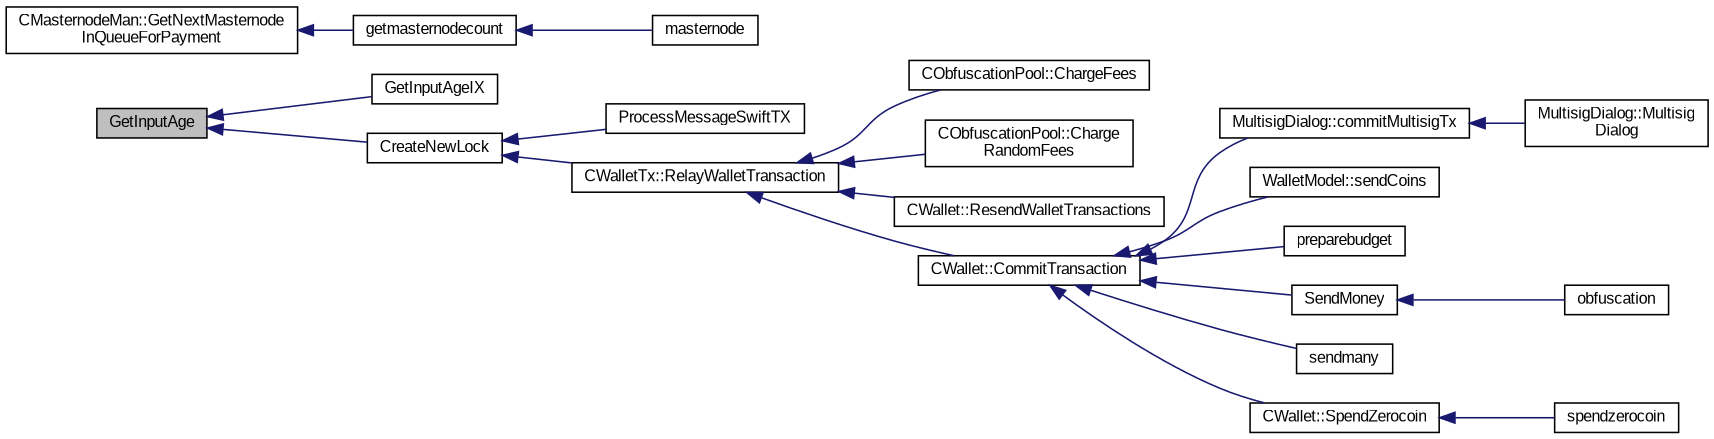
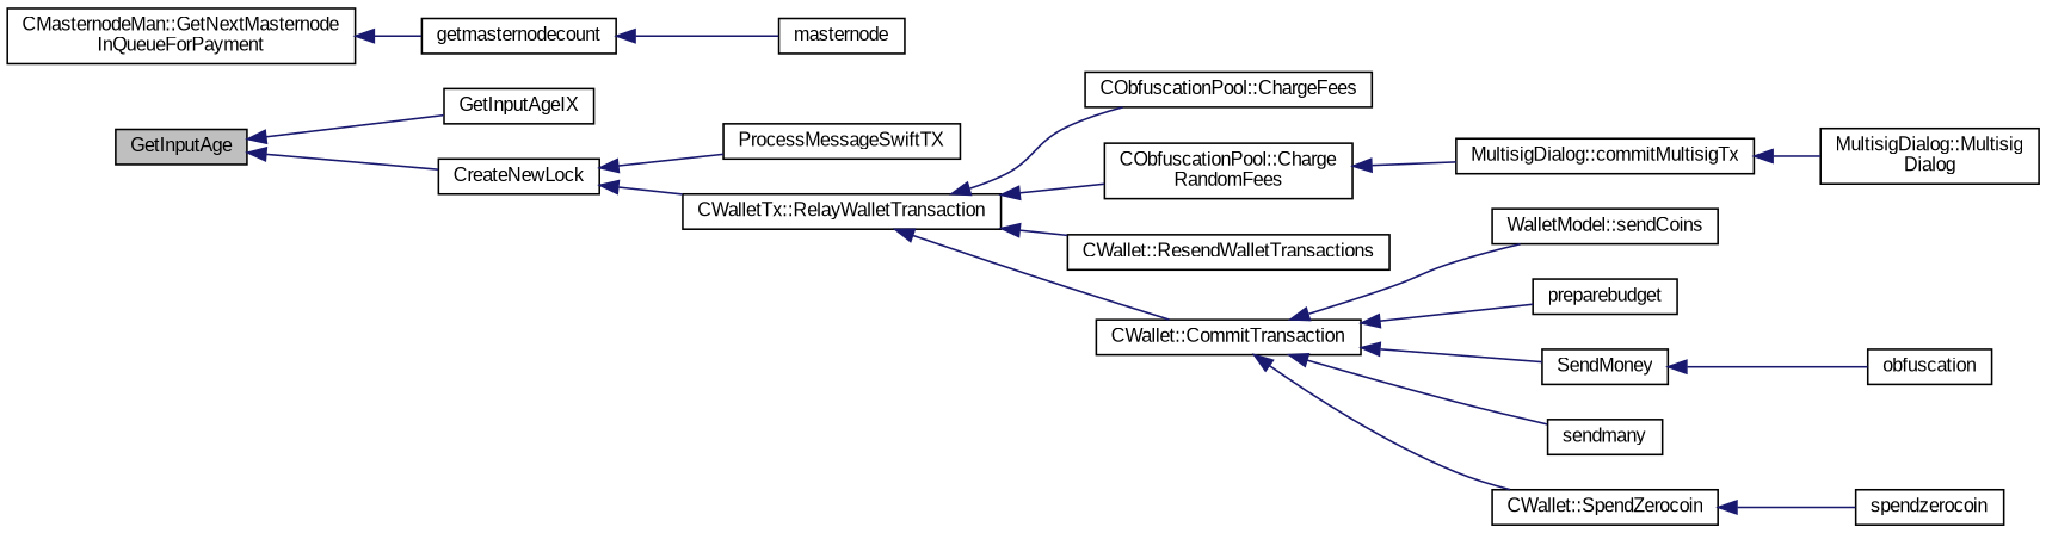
  digraph {
    fontname="Liberation Sans"
    rankdir=LR
    node [color=black fillcolor=white fontname="Liberation Sans" fontsize=10 shape=record style=filled]
    edge [color=midnightblue dir=back fontname="Liberation Sans" fontsize=10 labelfontname=Helvetica labelfontsize=10 style=solid]
    n1 [fillcolor=grey75 fontcolor=black height=0.2 label=GetInputAge width=0.4]
    n2 [height=0.2 label=GetInputAgeIX width=0.4]
    n3 [height=0.2 label=CreateNewLock width=0.4]
    n4 [height=0.2 label=ProcessMessageSwiftTX width=0.4]
    n5 [height=0.2 label="CWalletTx::RelayWalletTransaction" width=0.4]
    n6 [height=0.2 label="CMasternodeMan::GetNextMasternode\lInQueueForPayment" width=0.4]
    n7 [height=0.2 label=getmasternodecount width=0.4]
    n8 [height=0.2 label=masternode width=0.4]
    n9 [height=0.2 label="CObfuscationPool::ChargeFees" width=0.4]
    n10 [height=0.2 label="CObfuscationPool::Charge\lRandomFees" width=0.4]
    n11 [height=0.2 label="CWallet::ResendWalletTransactions" width=0.4]
    n12 [height=0.2 label="CWallet::CommitTransaction" width=0.4]
    n13 [height=0.2 label="MultisigDialog::commitMultisigTx" width=0.4]
    n14 [height=0.2 label="WalletModel::sendCoins" width=0.4]
    n15 [height=0.2 label=preparebudget width=0.4]
    n16 [height=0.2 label=SendMoney width=0.4]
    n17 [height=0.2 label=sendmany width=0.4]
    n18 [height=0.2 label="CWallet::SpendZerocoin" width=0.4]
    n19 [height=0.2 label="MultisigDialog::Multisig\lDialog" width=0.4]
    n20 [height=0.2 label=obfuscation width=0.4]
    n21 [height=0.2 label=spendzerocoin width=0.4]
    n1 -> n2
    n1 -> n3
    n3 -> n4
    n3 -> n5
    n5 -> n9
    n5 -> n10
    n5 -> n11
    n5 -> n12
    n6 -> n7
    n7 -> n8
-   n12 -> n13
+   n10 -> n13
    n12 -> n14
    n12 -> n15
    n12 -> n16
    n12 -> n17
    n12 -> n18
    n13 -> n19
    n16 -> n20
    n18 -> n21
  }
